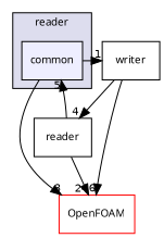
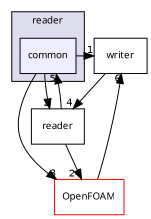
  digraph {
    compound=true
    fontname="Noto Sans"
    node [fontname="Noto Sans" fontsize=10 shape=box]
    edge [fontname="Noto Sans" headlabel=1 labeldistance=1.5 labelfontname=Helvetica labelfontsize=10]
    n1 [fillcolor="#eeeeff" label=common pencolor=black style=filled]
    n2 [label=writer]
    n3 [label=reader]
    n4 [color=red label=OpenFOAM]
    subgraph cluster_1 {
      bgcolor="#ddddee"
      fontsize=10
      label=reader
      pencolor=black
      n1
    }
    n1 -> n2
+   n1 -> n3
    n1 -> n4 [headlabel=3]
    n2 -> n3 [headlabel=4]
-   n2 -> n4 [headlabel=6]
+   n4 -> n2 [headlabel=6]
    n3 -> n1 [headlabel=5]
    n3 -> n4 [headlabel=24]
  }
